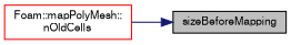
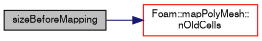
  digraph {
    rankdir=LR
    node [fontname=FreeSans fontsize=10 shape=record]
    n1 [color=black fillcolor=grey75 fontcolor=black height=0.2 label=sizeBeforeMapping style=filled width=0.4]
    n2 [color=red height=0.2 label="Foam::mapPolyMesh::\lnOldCells" width=0.4]
-   n2 -> n1 [color=midnightblue fontname=FreeSans fontsize=10 labelfontname=FreeSans labelfontsize=10 style=solid]
+   n1 -> n2 [color=midnightblue fontname=FreeSans fontsize=10 labelfontname=FreeSans labelfontsize=10 style=solid]
  }
